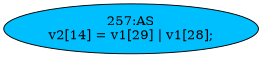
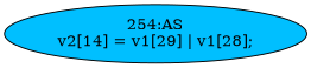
  strict digraph {
-   n1 [ast="<pyverilog.vparser.ast.Assign object at 0x7f40784bdb90>" def_var="['v2']" fillcolor=deepskyblue label="257:AS\nv2[14] = v1[29] | v1[28];" statements="[]" style=filled typ=Assign use_var="['v1', 'v1']"]
+   n1 [ast="<pyverilog.vparser.ast.Assign object at 0x7f40784bdb90>" def_var="['v2']" fillcolor=deepskyblue label="254:AS\nv2[14] = v1[29] | v1[28];" statements="[]" style=filled typ=Assign use_var="['v1', 'v1']"]
  }
